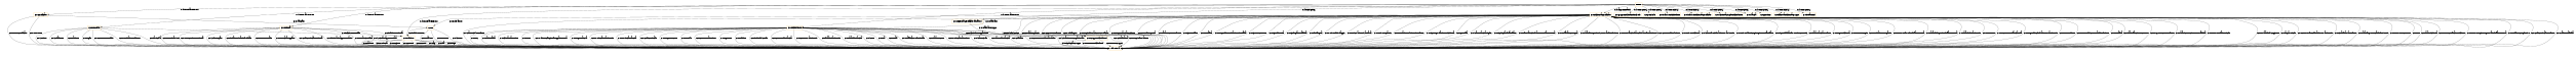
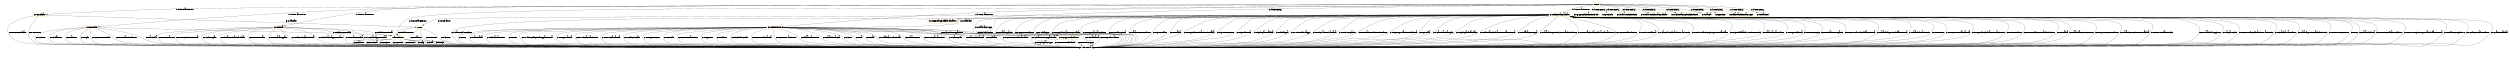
  digraph {
    rankdir=TB
    node [color=orange shape=rectangle]
    "cro:Certificato"
    "cro:E"
    "rdfs:Literal"
-   "cro:Indirizzo"
+   "cro:Indirizzo" [label="rdfs:Indirizzo"]
    "cro:Immobile"
    "cro:Gruppo_Richiedenti"
    "cro:Richiedente"
    "cro:Azienda"
    "cro:RichiestaCertificato"
    NULL
    "cro:gruppoRichiedentiInclude"
    "cro:necessitaCertificatiMandatori"
    "cro:possiede"
    "cro:indirizzoRichiedente"
    "cro:indirizziRichiestaCertificato"
    "cro:richiestaSingoloRichiedente"
    "cro:rilascia"
    "cro:gestisce"
    "cro:effettuaRichiestaGruppo"
    "cro:titolare_Di"
    "cro:Certificato" -> "cro:E" [label="cro:rilasciato"]
    "cro:Certificato" -> "rdfs:Literal" [label="cro:Nome_Certificato"]
    "cro:Certificato" -> "rdfs:Literal" [label="cro:MInorenne"]
    "cro:E" -> "rdfs:Literal" [label="cro:Email_PA"]
    "cro:E" -> "rdfs:Literal" [label="cro:Nome_PA"]
    "cro:E" -> "rdfs:Literal" [label="cro:Sito_PA"]
    "cro:E" -> "cro:Indirizzo" [label="cro:indirizzo_Ente"]
    "cro:Indirizzo" -> "rdfs:Literal" [label="cro:Via"]
    "cro:Indirizzo" -> "rdfs:Literal" [label="cro:Luogo"]
    "cro:Indirizzo" -> "rdfs:Literal" [label="cro:Nazione"]
    "cro:Indirizzo" -> "rdfs:Literal" [label="cro:Provincia"]
    "cro:Indirizzo" -> "rdfs:Literal" [label="cro:Regione"]
    "cro:Indirizzo" -> "rdfs:Literal" [label="cro:Comune"]
    "cro:Indirizzo" -> "rdfs:Literal" [label="cro:Numero"]
    "cro:Indirizzo" -> "rdfs:Literal" [label="cro:Cap"]
    "cro:Immobile" -> "rdfs:Literal" [label="cro:Destinazione_di_Uso"]
    "cro:Immobile" -> "rdfs:Literal" [label="cro:Particella"]
    "cro:Immobile" -> "rdfs:Literal" [label="cro:Sezione"]
    "cro:Immobile" -> "rdfs:Literal" [label="cro:Subalterno"]
    "cro:Immobile" -> "rdfs:Literal" [label="cro:Frazione"]
    "cro:Immobile" -> "rdfs:Literal" [label="cro:Foglio"]
    "cro:Immobile" -> "rdfs:Literal" [label="cro:Comune_Immobile"]
    "cro:Immobile" -> "cro:Indirizzo" [label="cro:indirizzoImmobile"]
    "cro:Gruppo_Richiedenti" -> "rdfs:Literal" [label="cro:Nome_Gruppo"]
    "cro:Gruppo_Richiedenti" -> "rdfs:Literal" [label="cro:Tipologia_Gruppo"]
    "cro:Gruppo_Richiedenti" -> "rdfs:Literal" [label="cro:Numero_Richiedenti"]
    "cro:Richiedente" -> "rdfs:Literal" [label="cro:Cittadinanza"]
    "cro:Richiedente" -> "rdfs:Literal" [label="cro:Tempi_di_Evasione"]
    "cro:Richiedente" -> "rdfs:Literal" [label="cro:PEC"]
    "cro:Richiedente" -> "rdfs:Literal" [label="cro:Nazionalità"]
    "cro:Richiedente" -> "rdfs:Literal" [label="cro:Chiesa_Battesimo"]
    "cro:Richiedente" -> "rdfs:Literal" [label="cro:Nome"]
    "cro:Richiedente" -> "rdfs:Literal" [label="cro:Ordine_Collegio_di_Appartenenza"]
    "cro:Richiedente" -> "rdfs:Literal" [label="cro:Luogo_Nascita"]
    "cro:Richiedente" -> "rdfs:Literal" [label="cro:Provincia_Matrimonio"]
    "cro:Richiedente" -> "rdfs:Literal" [label="cro:Provincia_Nascita"]
    "cro:Richiedente" -> "rdfs:Literal" [label="cro:Codice_Fiscale"]
    "cro:Richiedente" -> "rdfs:Literal" [label="cro:Luogo_Decesso"]
    "cro:Richiedente" -> "rdfs:Literal" [label="cro:In_Bollo"]
    "cro:Richiedente" -> "rdfs:Literal" [label="cro:Comune_Battesimo"]
    "cro:Richiedente" -> "rdfs:Literal" [label="cro:Cognome"]
    "cro:Richiedente" -> "rdfs:Literal" [label="cro:Telefono"]
    "cro:Richiedente" -> "rdfs:Literal" [label="cro:Titolo_di_Studio"]
    "cro:Richiedente" -> "rdfs:Literal" [label="cro:Comune_di_Nascita"]
    "cro:Richiedente" -> "rdfs:Literal" [label="cro:Comune_Matrimonio"]
    "cro:Richiedente" -> "rdfs:Literal" [label="cro:fData_Matrimonio"]
    "cro:Richiedente" -> "rdfs:Literal" [label="cro:Data_di_Nascita"]
    "cro:Richiedente" -> "rdfs:Literal" [label="cro:Sesso"]
    "cro:Richiedente" -> "rdfs:Literal" [label="cro:Eta"]
    "cro:Richiedente" -> "rdfs:Literal" [label="cro:Comune_Residenza_Madre"]
    "cro:Richiedente" -> "rdfs:Literal" [label="cro:Email"]
    "cro:Richiedente" -> "rdfs:Literal" [label="cro:Qualifica_Professionale"]
    "cro:Richiedente" -> "rdfs:Literal" [label="cro:Data_Decesso"]
    "cro:Richiedente" -> "rdfs:Literal" [label="cro:Provincia_Battesimo"]
    "cro:Richiedente" -> "rdfs:Literal" [label="cro:Stato_Civile"]
    "cro:Richiedente" -> "rdfs:Literal" [label="cro:Paese_di_Nascita"]
    "cro:Richiedente" -> "rdfs:Literal" [label="cro:Cellulare"]
    "cro:Richiedente" -> "rdfs:Literal" [label="cro:Situazione_Occupazionale"]
    "cro:Richiedente" -> "cro:Gruppo_Richiedenti" [label="cro:richiedenteAppartiene"]
    "cro:Azienda" -> "rdfs:Literal" [label="cro:Uso_Cessione_Azienda"]
    "cro:Azienda" -> "rdfs:Literal" [label="cro:Sede_Legale"]
    "cro:Azienda" -> "rdfs:Literal" [label="cro:Titolare_Ditta_individuale"]
    "cro:Azienda" -> "rdfs:Literal" [label="cro:Uso_Personale"]
    "cro:Azienda" -> "rdfs:Literal" [label="cro:Uso_Gara_Applato"]
    "cro:Azienda" -> "rdfs:Literal" [label="cro:Codice_Fiscale_Azienda"]
    "cro:Azienda" -> "rdfs:Literal" [label="cro:Altri_Dati_rappresentativi"]
    "cro:Azienda" -> "rdfs:Literal" [label="cro:Forma_Giuridica"]
    "cro:Azienda" -> "rdfs:Literal" [label="cro:Società_Rappresentata"]
    "cro:Azienda" -> "rdfs:Literal" [label="cro:Denominazione"]
    "cro:Azienda" -> "cro:Indirizzo" [label="cro:indirizzo_Azienda"]
    "cro:RichiestaCertificato" -> "cro:E" [label="cro:Inoltrato_A"]
    "cro:RichiestaCertificato" -> "rdfs:Literal" [label="cro:Durata_del_Soggiorno"]
    "cro:RichiestaCertificato" -> "rdfs:Literal" [label="cro:Targa_Veicolo"]
    "cro:RichiestaCertificato" -> "rdfs:Literal" [label="cro:Comune_di_Celebrazione_Matrimonio"]
    "cro:RichiestaCertificato" -> "rdfs:Literal" [label="cro:Cittadinanza_Defunto"]
    "cro:RichiestaCertificato" -> "rdfs:Literal" [label="cro:Data_di_pronuncia_del_Divorzio"]
    "cro:RichiestaCertificato" -> "rdfs:Literal" [label="cro:Numero_Documento"]
    "cro:RichiestaCertificato" -> "rdfs:Literal" [label="cro:Note"]
    "cro:RichiestaCertificato" -> "rdfs:Literal" [label="cro:Data_Richiesta"]
    "cro:RichiestaCertificato" -> "rdfs:Literal" [label="cro:Nome_Certificato_Richiesto"]
    "cro:RichiestaCertificato" -> "rdfs:Literal" [label="cro:Numero_registro_generale_della_sentenza"]
    "cro:RichiestaCertificato" -> "rdfs:Literal" [label="cro:Reddito_Complessivo"]
    "cro:RichiestaCertificato" -> "rdfs:Literal" [label="cro:Codice_Fiscale_Defunto"]
    "cro:RichiestaCertificato" -> "rdfs:Literal" [label="cro:Grado_Invalidità"]
    "cro:RichiestaCertificato" -> "rdfs:Literal" [label="cro:Stato_Civile_Defunto"]
    "cro:RichiestaCertificato" -> "rdfs:Literal" [label="cro:PeriodoStorico"]
    "cro:RichiestaCertificato" -> "rdfs:Literal" [label="cro:Durata_Espatrio"]
    "cro:RichiestaCertificato" -> "rdfs:Literal" [label="cro:Cognome_Defunto"]
    "cro:RichiestaCertificato" -> "rdfs:Literal" [label="cro:Multilingue"]
    "cro:RichiestaCertificato" -> "rdfs:Literal" [label="cro:Tempi_di_Evasione_Certificato"]
    "cro:RichiestaCertificato" -> "rdfs:Literal" [label="cro:Luogo_Nascita_Defunto"]
    "cro:RichiestaCertificato" -> "rdfs:Literal" [label="cro:Anno_di_Imposta"]
    "cro:RichiestaCertificato" -> "rdfs:Literal" [label="cro:Data_Decesso_Defunto"]
    "cro:RichiestaCertificato" -> "rdfs:Literal" [label="cro:Tipo_Reddito"]
    "cro:RichiestaCertificato" -> "rdfs:Literal" [label="cro:Annualita"]
    "cro:RichiestaCertificato" -> "rdfs:Literal" [label="cro:Luogo_di_Destinazione_in_Itallia"]
    "cro:RichiestaCertificato" -> "rdfs:Literal" [label="cro:Tipo_Documento"]
    "cro:RichiestaCertificato" -> "rdfs:Literal" [label="cro:Tipo_di_Arma"]
    "cro:RichiestaCertificato" -> "rdfs:Literal" [label="cro:Tipologia_Invalidità"]
    "cro:RichiestaCertificato" -> "rdfs:Literal" [label="cro:Plurilingua"]
    "cro:RichiestaCertificato" -> "rdfs:Literal" [label="cro:Motivo_del_Viaggio"]
    "cro:RichiestaCertificato" -> "rdfs:Literal" [label="cro:Assicurazione_Sanitaria"]
    "cro:RichiestaCertificato" -> "rdfs:Literal" [label="cro:Motivo_Espatrio"]
    "cro:RichiestaCertificato" -> "rdfs:Literal" [label="cro:Intestazione_dei_Beni_Defunto"]
    "cro:RichiestaCertificato" -> "rdfs:Literal" [label="cro:Tipo_Agevolazione_Richiesta"]
    "cro:RichiestaCertificato" -> "rdfs:Literal" [label="cro:Apostilla"]
    "cro:RichiestaCertificato" -> "rdfs:Literal" [label="cro:Stato_Nascita_Figlio"]
    "cro:RichiestaCertificato" -> "rdfs:Literal" [label="cro:Tipologia_di_familiare"]
    "cro:RichiestaCertificato" -> "rdfs:Literal" [label="cro:Tribunale_che_ha_emesso_la_sentenza"]
    "cro:RichiestaCertificato" -> "rdfs:Literal" [label="cro:Modalità_Consegna"]
    "cro:RichiestaCertificato" -> "rdfs:Literal" [label="cro:Data_di_Deposito_Sentenza_di_Adozione"]
    "cro:RichiestaCertificato" -> "rdfs:Literal" [label="cro:Autorità_che_ha_celebrato_il_matrimonio"]
    "cro:RichiestaCertificato" -> "rdfs:Literal" [label="cro:Comune_di_Adozione"]
    "cro:RichiestaCertificato" -> "rdfs:Literal" [label="cro:Motivo_Richiesta"]
    "cro:RichiestaCertificato" -> "rdfs:Literal" [label="cro:Stato_di_Celebrazione_Matrimonio"]
    "cro:RichiestaCertificato" -> "rdfs:Literal" [label="cro:Motivo_del_ricongiungimento_familiare"]
    "cro:RichiestaCertificato" -> "rdfs:Literal" [label="cro:Disponibilità_di_Mezzi_Economici"]
    "cro:RichiestaCertificato" -> "rdfs:Literal" [label="cro:Data_Nascita_Defunto"]
    "cro:RichiestaCertificato" -> "rdfs:Literal" [label="cro:Luogo_Richiesta"]
    "cro:RichiestaCertificato" -> "rdfs:Literal" [label="cro:Numero_Copie"]
    "cro:RichiestaCertificato" -> "rdfs:Literal" [label="cro:Destinazione_Espatrio"]
    "cro:RichiestaCertificato" -> "rdfs:Literal" [label="cro:Numero_di_ruolo_della_sentenza"]
    "cro:RichiestaCertificato" -> "rdfs:Literal" [label="cro:Data_di_deposito_della_sentenza"]
    "cro:RichiestaCertificato" -> "rdfs:Literal" [label="cro:Data_del_matrimonio"]
    "cro:RichiestaCertificato" -> "rdfs:Literal" [label="cro:Uso_Estero"]
    "cro:RichiestaCertificato" -> "rdfs:Literal" [label="cro:Documento_Rilasciato_da"]
    "cro:RichiestaCertificato" -> "rdfs:Literal" [label="cro:Luogo_di_Celebrazione_Matrimonio"]
    "cro:RichiestaCertificato" -> "rdfs:Literal" [label="cro:Nome_Defunto"]
    "cro:RichiestaCertificato" -> "rdfs:Literal" [label="cro:Numero_di_Sentenza_di_Adozione"]
    "cro:RichiestaCertificato" -> "rdfs:Literal" [label="cro:Annualità"]
    "cro:RichiestaCertificato" -> "rdfs:Literal" [label="cro:Data_rilascio_Documento"]
    "cro:RichiestaCertificato" -> "rdfs:Literal" [label="cro:Luogo_Decesso_Defunto"]
    "cro:RichiestaCertificato" -> "rdfs:Literal" [label="cro:Data_riconoscimento_Invalidità"]
    "cro:RichiestaCertificato" -> "rdfs:Literal" [label="cro:Numero_Telaio_Veicolo"]
-   "cro:necessitaCertificatiMandatori" -> "cro:Gruppo_Richiedenti" [label="cro:relativaAGruppo"]
+   "cro:RichiestaCertificato" -> "cro:Gruppo_Richiedenti" [label="cro:relativaAGruppo"]
    "cro:RichiestaCertificato" -> "cro:Richiedente" [label="cro:relativa_A"]
    NULL -> "cro:Certificato" [label="owl:someValuesFrom"]
    NULL -> "cro:Indirizzo" [label="owl:someValuesFrom"]
    NULL -> "cro:Immobile" [label="owl:someValuesFrom"]
    NULL -> "cro:Richiedente" [label="owl:someValuesFrom"]
    NULL -> "cro:Azienda" [label="owl:someValuesFrom"]
-   NULL -> "cro:RichiestaCertificato" [label="owl:rappresentativi"]
+   NULL -> "cro:RichiestaCertificato" [label="owl:someValuesFrom"]
    NULL -> "cro:gruppoRichiedentiInclude" [label="owl:onProperty"]
    NULL -> "cro:necessitaCertificatiMandatori" [label="owl:onProperty"]
    NULL -> "cro:possiede" [label="owl:onProperty"]
    NULL -> "cro:indirizzoRichiedente" [label="owl:onProperty"]
    NULL -> "cro:indirizziRichiestaCertificato" [label="owl:onProperty"]
    NULL -> "cro:richiestaSingoloRichiedente" [label="owl:onProperty"]
    NULL -> "cro:rilascia" [label="owl:onProperty"]
    NULL -> "cro:gestisce" [label="owl:onProperty"]
    NULL -> "cro:effettuaRichiestaGruppo" [label="owl:onProperty"]
    NULL -> "cro:titolare_Di" [label="owl:onProperty"]
  }
